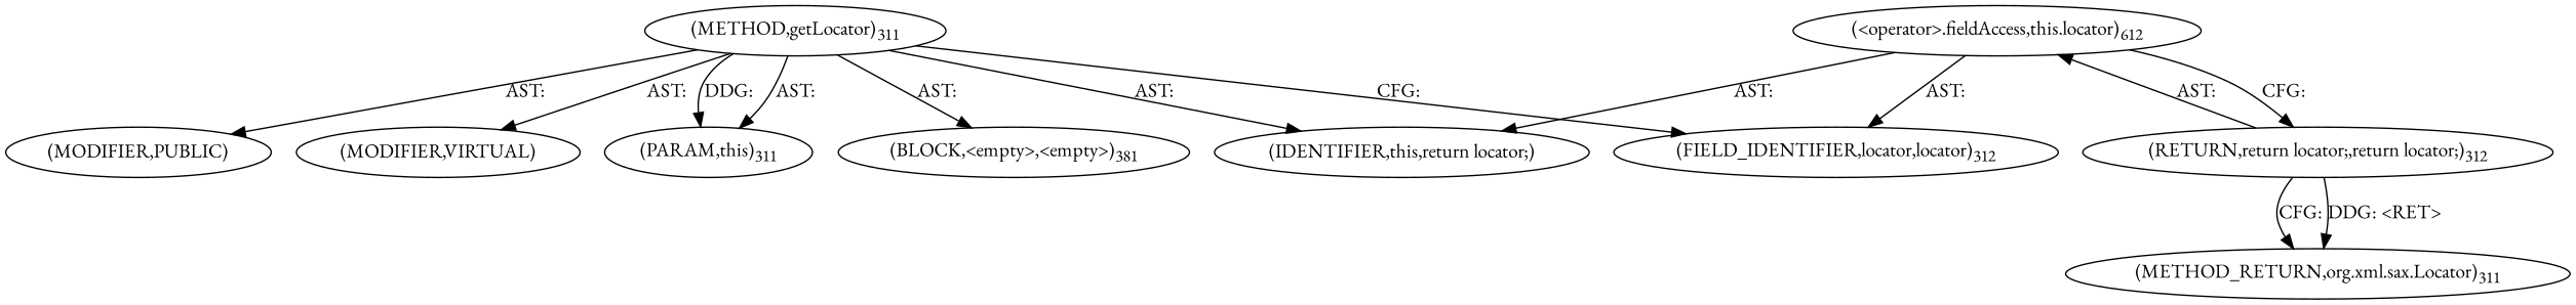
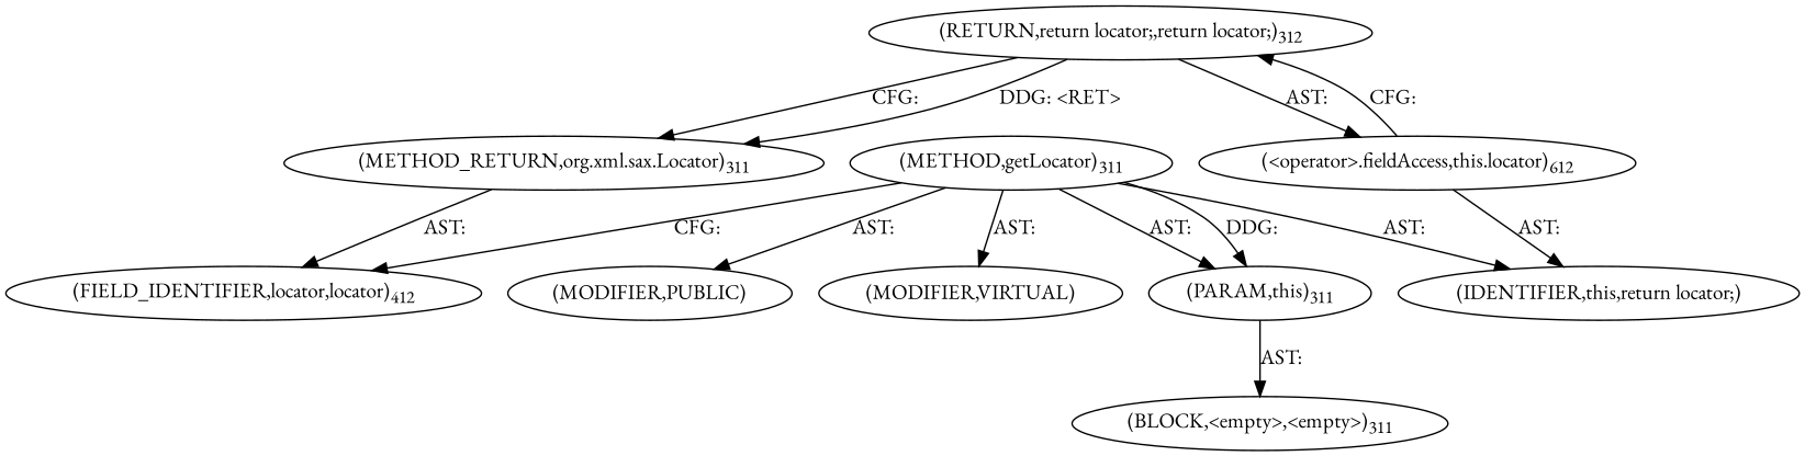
  digraph {
    fontname="EB Garamond"
    node [fontname="EB Garamond"]
    edge [fontname="EB Garamond"]
    n1 [label=<(METHOD,getLocator)<SUB>311</SUB>>]
    n2 [label=<(PARAM,this)<SUB>311</SUB>>]
-   n3 [label=<(BLOCK,&lt;empty&gt;,&lt;empty&gt;)<SUB>381</SUB>>]
-   n4 [label=<(FIELD_IDENTIFIER,locator,locator)<SUB>312</SUB>>]
+   n3 [label=<(BLOCK,&lt;empty&gt;,&lt;empty&gt;)<SUB>311</SUB>>]
+   n4 [label=<(FIELD_IDENTIFIER,locator,locator)<SUB>412</SUB>>]
    n5 [label=<(MODIFIER,PUBLIC)>]
    n6 [label=<(MODIFIER,VIRTUAL)>]
    n7 [label=<(IDENTIFIER,this,return locator;)>]
    n8 [label=<(METHOD_RETURN,org.xml.sax.Locator)<SUB>311</SUB>>]
    n9 [label=<(RETURN,return locator;,return locator;)<SUB>312</SUB>>]
    n10 [label=<(&lt;operator&gt;.fieldAccess,this.locator)<SUB>612</SUB>>]
    n1 -> n2 [label="AST: "]
    n1 -> n2 [label="DDG: "]
-   n1 -> n3 [label="AST: "]
+   n2 -> n3 [label="AST: "]
    n1 -> n4 [label="CFG: "]
    n1 -> n5 [label="AST: "]
    n1 -> n6 [label="AST: "]
    n1 -> n7 [label="AST: "]
    n9 -> n8 [label="CFG: "]
    n9 -> n8 [label="DDG: &lt;RET&gt;"]
    n9 -> n10 [label="AST: "]
-   n10 -> n4 [label="AST: "]
+   n8 -> n4 [label="AST: "]
    n10 -> n7 [label="AST: "]
    n10 -> n9 [label="CFG: "]
  }
